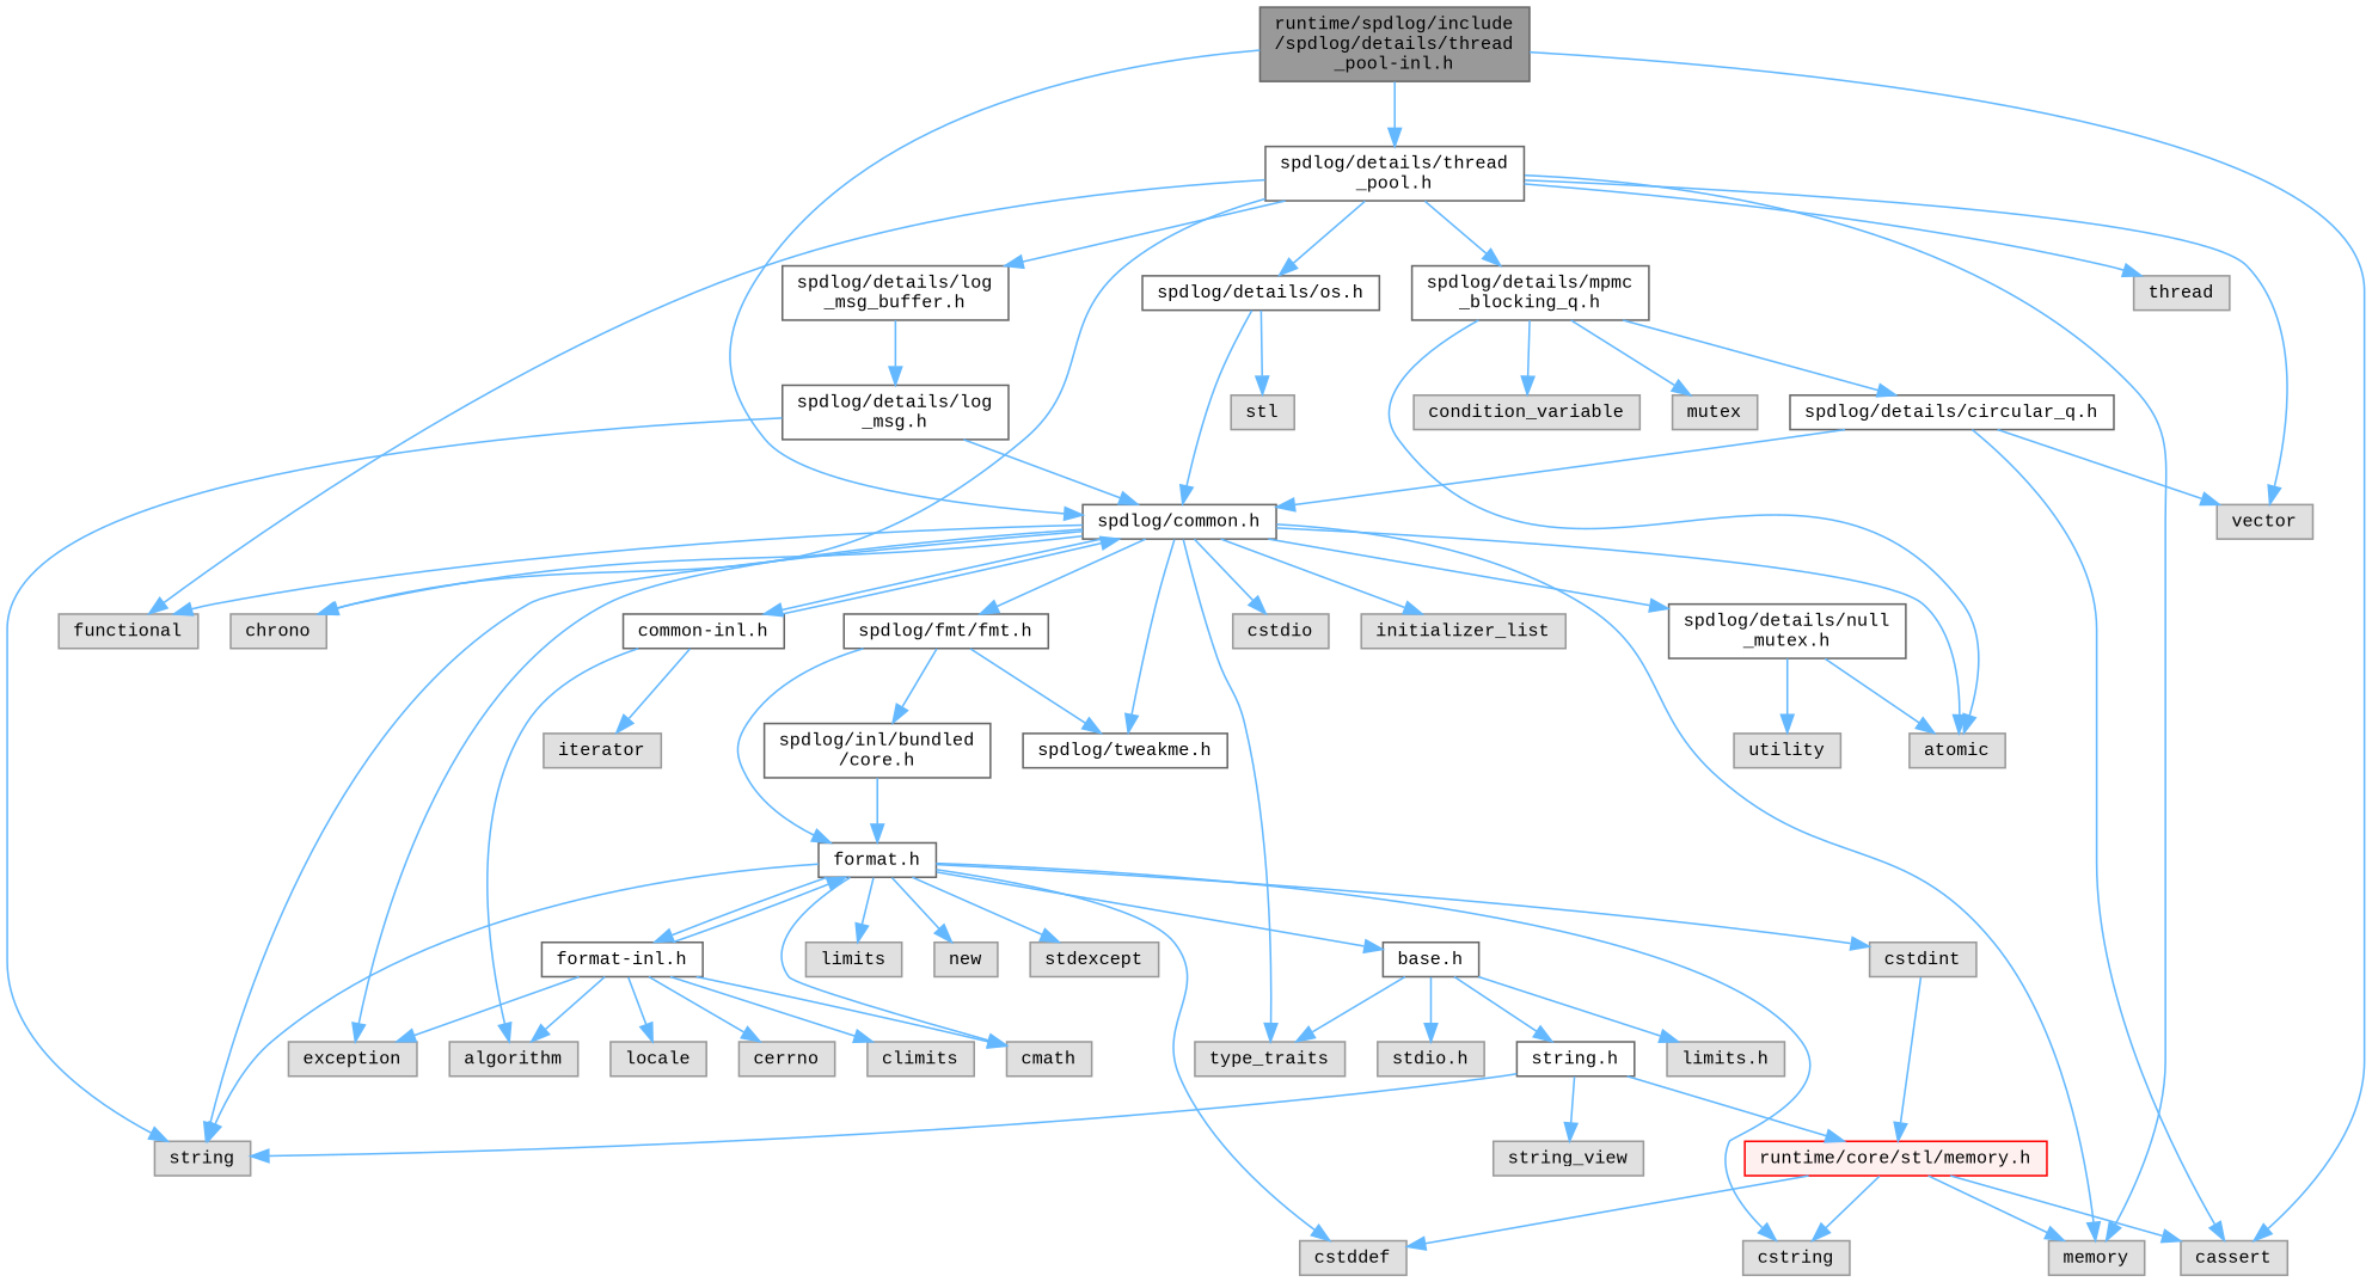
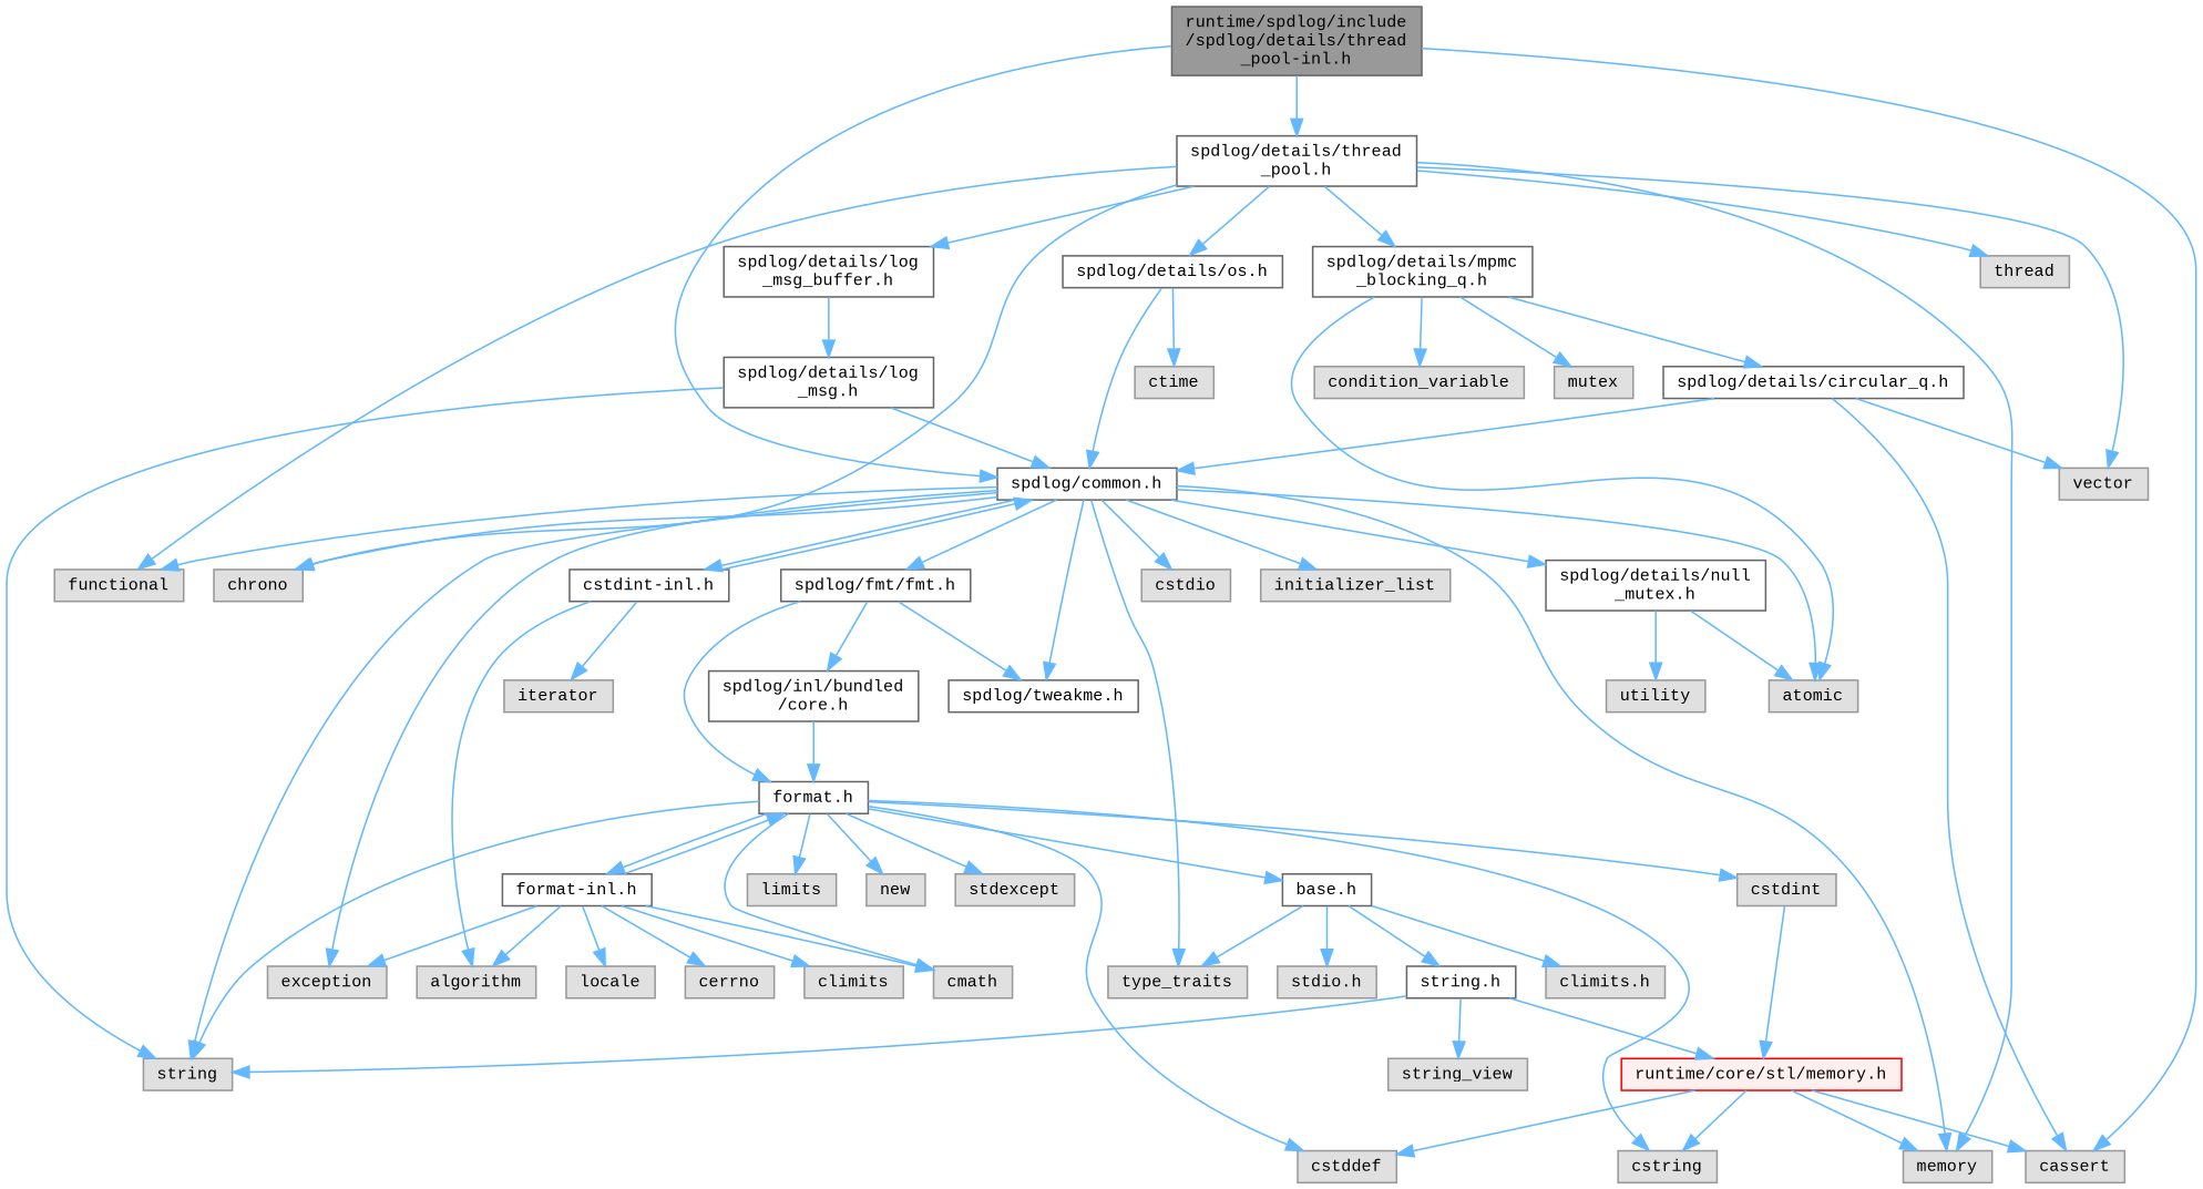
  digraph {
    fontname="Liberation Mono"
    node [color=grey60 fillcolor="#E0E0E0" fontname="Liberation Mono" fontsize=10 shape=box style=filled]
    edge [color=steelblue1 fontname="Liberation Mono" fontsize=10 labelfontname=Helvetica labelfontsize=10 style=solid]
    n1 [color=gray40 fillcolor=grey60 fontcolor=black height=0.2 label="runtime/spdlog/include\l/spdlog/details/thread\l_pool-inl.h" width=0.4]
    n2 [color=grey40 fillcolor=white height=0.2 label="spdlog/details/thread\l_pool.h" width=0.4]
    n3 [color=grey40 fillcolor=white height=0.2 label="spdlog/common.h" width=0.4]
    n4 [height=0.2 label=cassert width=0.4]
    n5 [color=grey40 fillcolor=white height=0.2 label="spdlog/details/log\l_msg_buffer.h" width=0.4]
    n6 [height=0.2 label=chrono width=0.4]
    n7 [height=0.2 label=functional width=0.4]
    n8 [height=0.2 label=memory width=0.4]
    n9 [color=grey40 fillcolor=white height=0.2 label="spdlog/details/mpmc\l_blocking_q.h" width=0.4]
    n10 [height=0.2 label=vector width=0.4]
    n11 [color=grey40 fillcolor=white height=0.2 label="spdlog/details/os.h" width=0.4]
    n12 [height=0.2 label=thread width=0.4]
    n13 [height=0.2 label=string width=0.4]
    n14 [color=grey40 fillcolor=white height=0.2 label="spdlog/details/null\l_mutex.h" width=0.4]
    n15 [height=0.2 label=atomic width=0.4]
    n16 [color=grey40 fillcolor=white height=0.2 label="spdlog/tweakme.h" width=0.4]
    n17 [height=0.2 label=cstdio width=0.4]
    n18 [height=0.2 label=exception width=0.4]
    n19 [height=0.2 label=initializer_list width=0.4]
    n20 [height=0.2 label=type_traits width=0.4]
    n21 [color=grey40 fillcolor=white height=0.2 label="spdlog/fmt/fmt.h" width=0.4]
-   n22 [color=grey40 fillcolor=white height=0.2 label="common-inl.h" width=0.4]
+   n22 [color=grey40 fillcolor=white height=0.2 label="cstdint-inl.h" width=0.4]
    n23 [color=grey40 fillcolor=white height=0.2 label="spdlog/details/log\l_msg.h" width=0.4]
    n24 [color=grey40 fillcolor=white height=0.2 label="spdlog/details/circular_q.h" width=0.4]
    n25 [height=0.2 label=condition_variable width=0.4]
    n26 [height=0.2 label=mutex width=0.4]
-   n27 [height=0.2 label=stl width=0.4]
+   n27 [height=0.2 label=ctime width=0.4]
    n28 [height=0.2 label=utility width=0.4]
    n29 [color=grey40 fillcolor=white height=0.2 label="spdlog/inl/bundled\l/core.h" width=0.4]
    n30 [color=grey40 fillcolor=white height=0.2 label="format.h" width=0.4]
    n31 [height=0.2 label=algorithm width=0.4]
    n32 [height=0.2 label=iterator width=0.4]
    n33 [color=grey40 fillcolor=white height=0.2 label="base.h" width=0.4]
    n34 [height=0.2 label=cstddef width=0.4]
    n35 [height=0.2 label=cstdint width=0.4]
    n36 [height=0.2 label=cstring width=0.4]
    n37 [height=0.2 label=cmath width=0.4]
    n38 [height=0.2 label=limits width=0.4]
    n39 [height=0.2 label=new width=0.4]
    n40 [height=0.2 label=stdexcept width=0.4]
    n41 [color=grey40 fillcolor=white height=0.2 label="format-inl.h" width=0.4]
-   n42 [height=0.2 label="limits.h" width=0.4]
+   n42 [height=0.2 label="climits.h" width=0.4]
    n43 [height=0.2 label="stdio.h" width=0.4]
    n44 [color=grey40 fillcolor=white height=0.2 label="string.h" width=0.4]
    n45 [color=red fillcolor="#FFF0F0" height=0.2 label="runtime/core/stl/memory.h" width=0.4]
    n46 [height=0.2 label=cerrno width=0.4]
    n47 [height=0.2 label=climits width=0.4]
    n48 [height=0.2 label=locale width=0.4]
    n49 [height=0.2 label=string_view width=0.4]
    n1 -> n2
    n1 -> n3
    n1 -> n4
    n2 -> n5
    n2 -> n6
    n2 -> n7
    n2 -> n8
    n2 -> n9
    n2 -> n10
    n2 -> n11
    n2 -> n12
    n3 -> n6
    n3 -> n7
    n3 -> n8
    n3 -> n13
    n3 -> n14
    n3 -> n15
    n3 -> n16
    n3 -> n17
    n3 -> n18
    n3 -> n19
    n3 -> n20
    n3 -> n21
    n3 -> n22
    n5 -> n23
    n9 -> n15
    n9 -> n24
    n9 -> n25
    n9 -> n26
    n11 -> n3
    n11 -> n27
    n14 -> n15
    n14 -> n28
    n21 -> n16
    n21 -> n29
    n21 -> n30
    n22 -> n3
    n22 -> n31
    n22 -> n32
    n23 -> n3
    n23 -> n13
    n24 -> n3
    n24 -> n4
    n24 -> n10
    n29 -> n30
    n30 -> n13
    n30 -> n33
    n30 -> n34
    n30 -> n35
    n30 -> n36
    n30 -> n37
    n30 -> n38
    n30 -> n39
    n30 -> n40
    n30 -> n41
    n33 -> n20
    n33 -> n42
    n33 -> n43
    n33 -> n44
    n35 -> n45
    n41 -> n18
    n41 -> n30
    n41 -> n31
    n41 -> n37
    n41 -> n46
    n41 -> n47
    n41 -> n48
    n44 -> n13
    n44 -> n45
    n44 -> n49
    n45 -> n4
    n45 -> n8
    n45 -> n34
    n45 -> n36
  }
